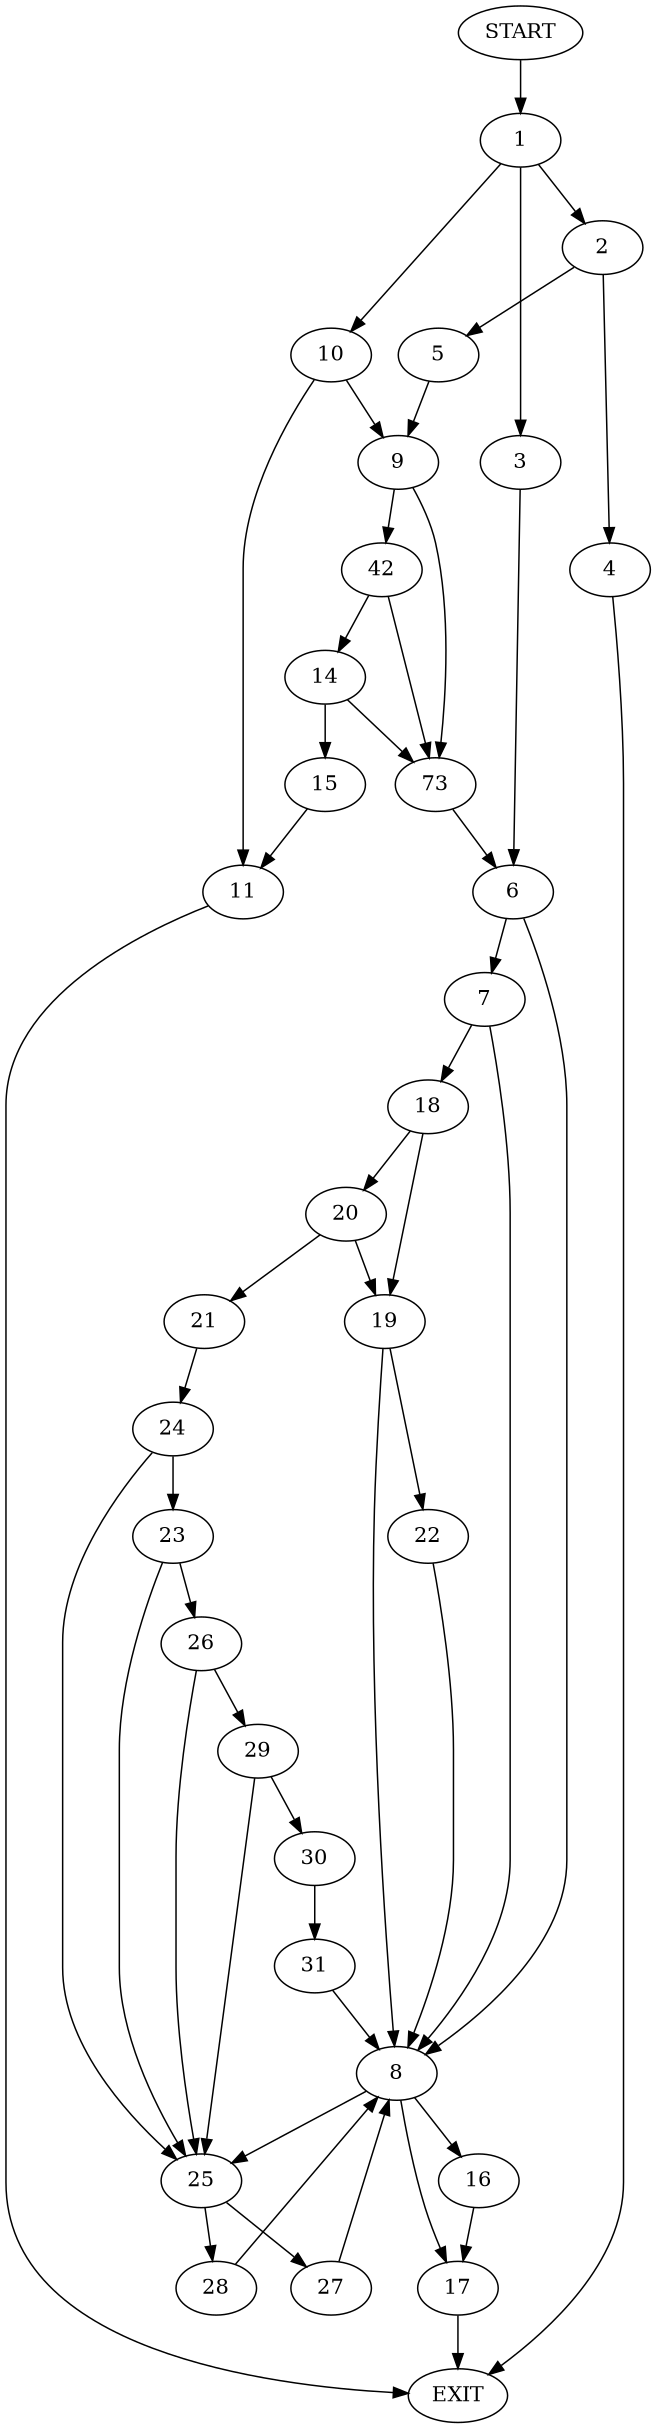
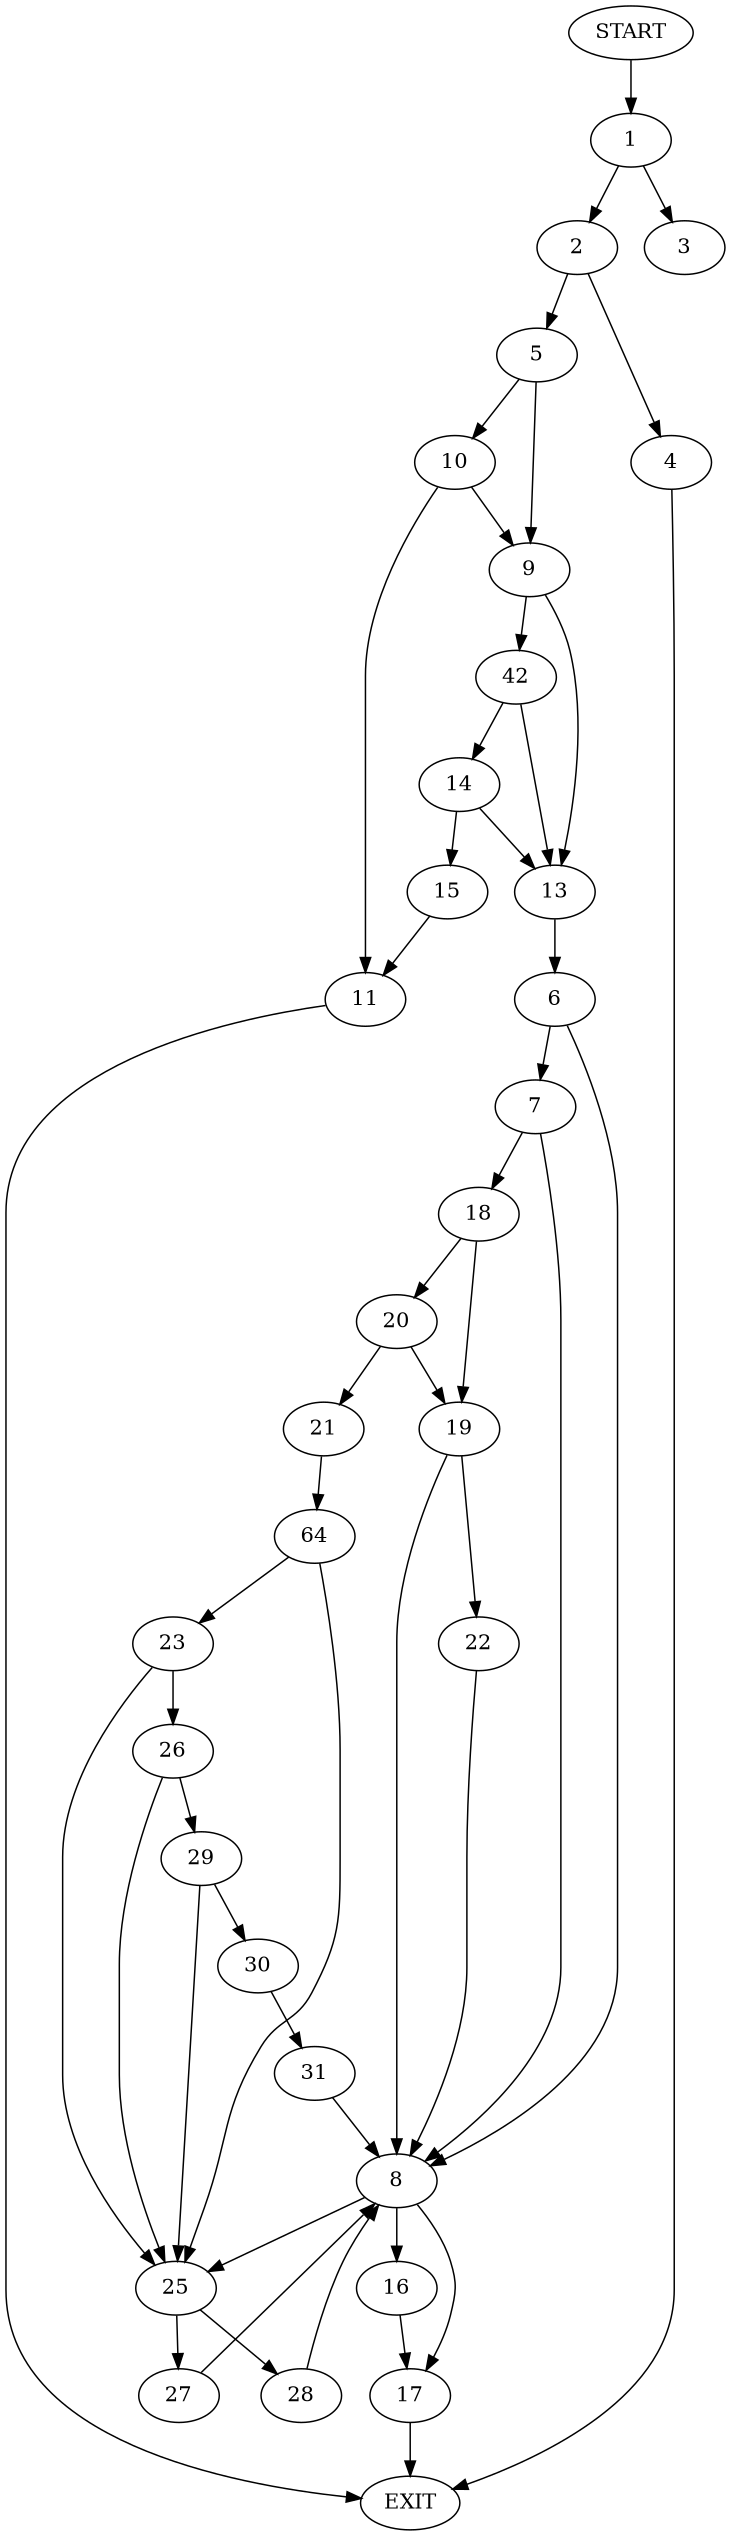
  digraph {
    n1 [label=START]
    1
    2
    3
    n5 [label=EXIT]
    4
    5
    6
    9
    10
    7
    8
    n13 [label=42]
-   13 [label=73]
+   13
    11
    18
    16
    17
    25
    19
    20
    14
    15
    22
    21
-   24
+   24 [label=64]
    23
    26
    27
    28
    29
    30
    31
    n1 -> 1
    1 -> 2
    1 -> 3
    2 -> 4
    2 -> 5
-   3 -> 6
    4 -> n5
    5 -> 9
-   1 -> 10
+   5 -> 10
    6 -> 7
    6 -> 8
    9 -> n13
    9 -> 13
    10 -> 9
    10 -> 11
    7 -> 8
    7 -> 18
    8 -> 16
    8 -> 17
    8 -> 25
    n13 -> 13
    n13 -> 14
    13 -> 6
    11 -> n5
    18 -> 19
    18 -> 20
    16 -> 17
    17 -> n5
    25 -> 27
    25 -> 28
    19 -> 8
    19 -> 22
    20 -> 19
    20 -> 21
    14 -> 13
    14 -> 15
    15 -> 11
    22 -> 8
    21 -> 24
    24 -> 25
    24 -> 23
    23 -> 25
    23 -> 26
    26 -> 25
    26 -> 29
    27 -> 8
    28 -> 8
    29 -> 25
    29 -> 30
    30 -> 31
    31 -> 8
  }
